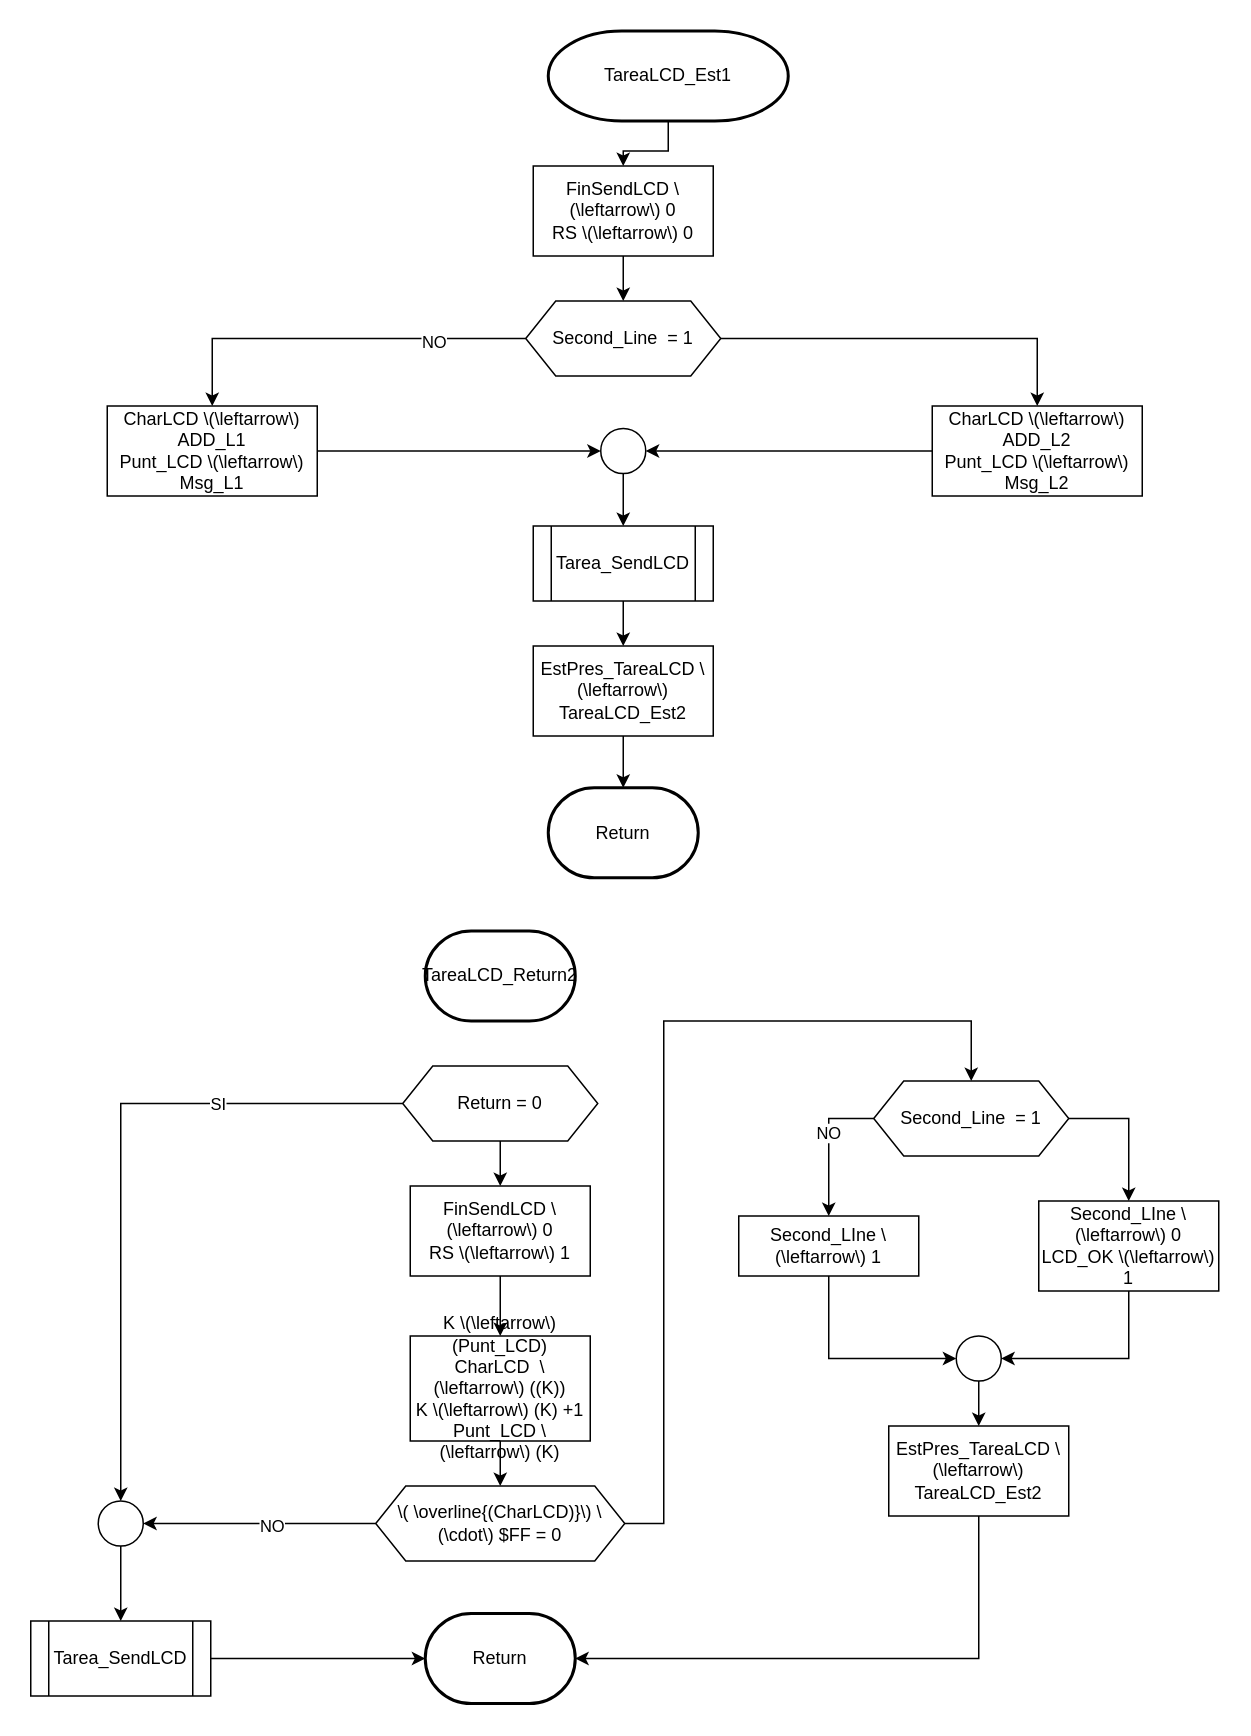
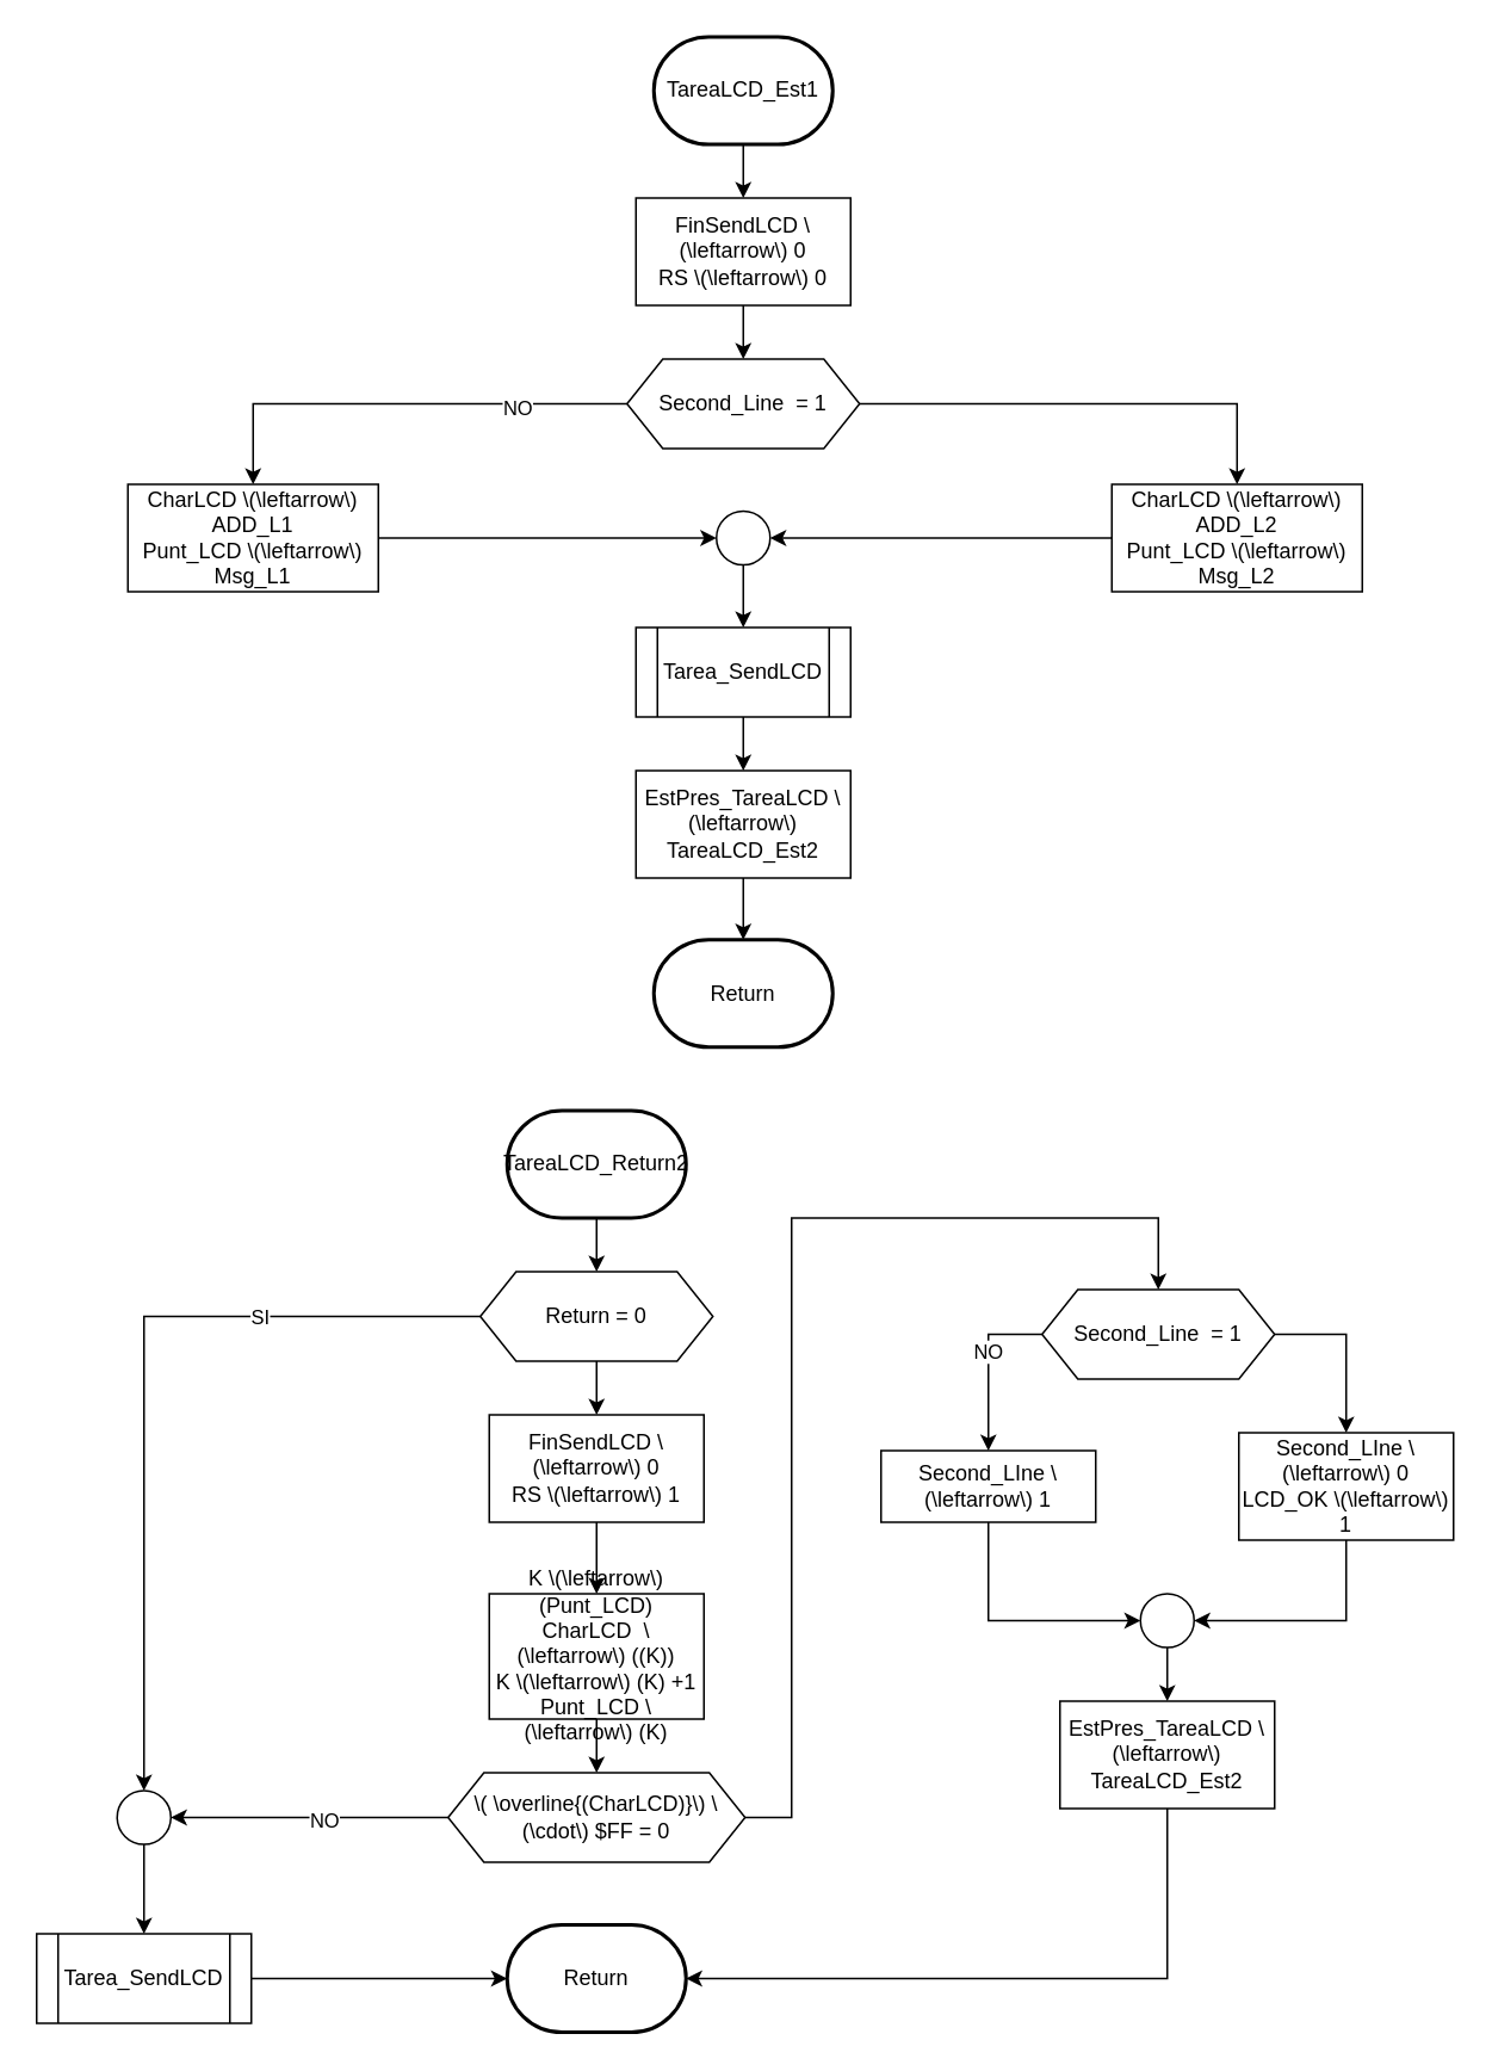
  <mxCell id="0" />
  <mxCell id="1" parent="0" />
  <mxCell id="2" style="edgeStyle=orthogonalEdgeStyle;rounded=0;orthogonalLoop=1;jettySize=auto;html=1;exitX=0.5;exitY=1;exitDx=0;exitDy=0;exitPerimeter=0;" edge="1" parent="1" source="3" target="5"><mxGeometry relative="1" as="geometry" /></mxCell>
- <mxCell id="3" value="TareaLCD_Est1" style="strokeWidth=2;html=1;shape=mxgraph.flowchart.terminator;whiteSpace=wrap;" vertex="1" parent="1"><mxGeometry x="365" y="20" width="160" height="60" as="geometry" /></mxCell>
+ <mxCell id="3" value="TareaLCD_Est1" style="strokeWidth=2;html=1;shape=mxgraph.flowchart.terminator;whiteSpace=wrap;" vertex="1" parent="1"><mxGeometry x="365" y="20" width="100" height="60" as="geometry" /></mxCell>
  <mxCell id="4" style="edgeStyle=orthogonalEdgeStyle;rounded=0;orthogonalLoop=1;jettySize=auto;html=1;exitX=0.5;exitY=1;exitDx=0;exitDy=0;entryX=0.5;entryY=0;entryDx=0;entryDy=0;" edge="1" parent="1" source="5" target="9"><mxGeometry relative="1" as="geometry" /></mxCell>
  <mxCell id="5" value="FinSendLCD \(\leftarrow\) 0&lt;br&gt;RS \(\leftarrow\) 0" style="rounded=0;whiteSpace=wrap;html=1;" vertex="1" parent="1"><mxGeometry x="355" y="110" width="120" height="60" as="geometry" /></mxCell>
  <mxCell id="6" style="edgeStyle=orthogonalEdgeStyle;rounded=0;orthogonalLoop=1;jettySize=auto;html=1;exitX=0;exitY=0.5;exitDx=0;exitDy=0;" edge="1" parent="1" source="9" target="11"><mxGeometry relative="1" as="geometry" /></mxCell>
  <mxCell id="7" value="NO" style="edgeLabel;html=1;align=center;verticalAlign=middle;resizable=0;points=[];" vertex="1" connectable="0" parent="6"><mxGeometry x="-0.512" y="2" relative="1" as="geometry"><mxPoint as="offset" /></mxGeometry></mxCell>
  <mxCell id="8" style="edgeStyle=orthogonalEdgeStyle;rounded=0;orthogonalLoop=1;jettySize=auto;html=1;exitX=1;exitY=0.5;exitDx=0;exitDy=0;entryX=0.5;entryY=0;entryDx=0;entryDy=0;" edge="1" parent="1" source="9" target="13"><mxGeometry relative="1" as="geometry" /></mxCell>
  <mxCell id="9" value="Second_Line&amp;nbsp; = 1" style="shape=hexagon;perimeter=hexagonPerimeter2;whiteSpace=wrap;html=1;fixedSize=1;" vertex="1" parent="1"><mxGeometry x="350" y="200" width="130" height="50" as="geometry" /></mxCell>
  <mxCell id="10" style="edgeStyle=orthogonalEdgeStyle;rounded=0;orthogonalLoop=1;jettySize=auto;html=1;exitX=1;exitY=0.5;exitDx=0;exitDy=0;entryX=0;entryY=0.5;entryDx=0;entryDy=0;" edge="1" parent="1" source="11" target="15"><mxGeometry relative="1" as="geometry" /></mxCell>
  <mxCell id="11" value="CharLCD \(\leftarrow\) ADD_L1&lt;br&gt;Punt_LCD \(\leftarrow\) Msg_L1" style="rounded=0;whiteSpace=wrap;html=1;" vertex="1" parent="1"><mxGeometry x="71" y="270" width="140" height="60" as="geometry" /></mxCell>
  <mxCell id="12" style="edgeStyle=orthogonalEdgeStyle;rounded=0;orthogonalLoop=1;jettySize=auto;html=1;exitX=0;exitY=0.5;exitDx=0;exitDy=0;entryX=1;entryY=0.5;entryDx=0;entryDy=0;" edge="1" parent="1" source="13" target="15"><mxGeometry relative="1" as="geometry" /></mxCell>
  <mxCell id="13" value="CharLCD \(\leftarrow\) ADD_L2&lt;br&gt;Punt_LCD \(\leftarrow\) Msg_L2" style="rounded=0;whiteSpace=wrap;html=1;" vertex="1" parent="1"><mxGeometry x="621" y="270" width="140" height="60" as="geometry" /></mxCell>
  <mxCell id="14" style="edgeStyle=orthogonalEdgeStyle;rounded=0;orthogonalLoop=1;jettySize=auto;html=1;exitX=0.5;exitY=1;exitDx=0;exitDy=0;entryX=0.5;entryY=0;entryDx=0;entryDy=0;" edge="1" parent="1" source="15" target="17"><mxGeometry relative="1" as="geometry" /></mxCell>
  <mxCell id="15" value="" style="ellipse;whiteSpace=wrap;html=1;aspect=fixed;" vertex="1" parent="1"><mxGeometry x="400" y="285" width="30" height="30" as="geometry" /></mxCell>
  <mxCell id="16" value="" style="edgeStyle=orthogonalEdgeStyle;rounded=0;orthogonalLoop=1;jettySize=auto;html=1;" edge="1" parent="1" source="17" target="19"><mxGeometry relative="1" as="geometry" /></mxCell>
  <mxCell id="17" value="Tarea_SendLCD" style="shape=process;whiteSpace=wrap;html=1;backgroundOutline=1;" vertex="1" parent="1"><mxGeometry x="355" y="350" width="120" height="50" as="geometry" /></mxCell>
  <mxCell id="18" value="" style="edgeStyle=orthogonalEdgeStyle;rounded=0;orthogonalLoop=1;jettySize=auto;html=1;" edge="1" parent="1" source="19" target="20"><mxGeometry relative="1" as="geometry" /></mxCell>
  <mxCell id="19" value="EstPres_TareaLCD \(\leftarrow\) TareaLCD_Est2" style="rounded=0;whiteSpace=wrap;html=1;" vertex="1" parent="1"><mxGeometry x="355" y="430" width="120" height="60" as="geometry" /></mxCell>
  <mxCell id="20" value="Return" style="strokeWidth=2;html=1;shape=mxgraph.flowchart.terminator;whiteSpace=wrap;" vertex="1" parent="1"><mxGeometry x="365" y="524.5" width="100" height="60" as="geometry" /></mxCell>
+ <mxCell id="21" style="edgeStyle=orthogonalEdgeStyle;rounded=0;orthogonalLoop=1;jettySize=auto;html=1;exitX=0.5;exitY=1;exitDx=0;exitDy=0;exitPerimeter=0;entryX=0.5;entryY=0;entryDx=0;entryDy=0;" edge="1" parent="1" source="22" target="26"><mxGeometry relative="1" as="geometry" /></mxCell>
  <mxCell id="22" value="TareaLCD_Return2" style="strokeWidth=2;html=1;shape=mxgraph.flowchart.terminator;whiteSpace=wrap;" vertex="1" parent="1"><mxGeometry x="283" y="620" width="100" height="60" as="geometry" /></mxCell>
  <mxCell id="23" style="edgeStyle=orthogonalEdgeStyle;rounded=0;orthogonalLoop=1;jettySize=auto;html=1;exitX=0;exitY=0.5;exitDx=0;exitDy=0;entryX=0.5;entryY=0;entryDx=0;entryDy=0;" edge="1" parent="1" source="26" target="30"><mxGeometry relative="1" as="geometry" /></mxCell>
  <mxCell id="24" value="SI" style="edgeLabel;html=1;align=center;verticalAlign=middle;resizable=0;points=[];" vertex="1" connectable="0" parent="23"><mxGeometry x="-0.451" relative="1" as="geometry"><mxPoint as="offset" /></mxGeometry></mxCell>
  <mxCell id="25" value="" style="edgeStyle=orthogonalEdgeStyle;rounded=0;orthogonalLoop=1;jettySize=auto;html=1;" edge="1" parent="1" source="26" target="32"><mxGeometry relative="1" as="geometry" /></mxCell>
  <mxCell id="26" value="Return = 0" style="shape=hexagon;perimeter=hexagonPerimeter2;whiteSpace=wrap;html=1;fixedSize=1;" vertex="1" parent="1"><mxGeometry x="268" y="710" width="130" height="50" as="geometry" /></mxCell>
  <mxCell id="27" style="edgeStyle=orthogonalEdgeStyle;rounded=0;orthogonalLoop=1;jettySize=auto;html=1;exitX=1;exitY=0.5;exitDx=0;exitDy=0;" edge="1" parent="1" source="28" target="39"><mxGeometry relative="1" as="geometry" /></mxCell>
  <mxCell id="28" value="Tarea_SendLCD" style="shape=process;whiteSpace=wrap;html=1;backgroundOutline=1;" vertex="1" parent="1"><mxGeometry x="20" y="1080" width="120" height="50" as="geometry" /></mxCell>
  <mxCell id="29" value="" style="edgeStyle=orthogonalEdgeStyle;rounded=0;orthogonalLoop=1;jettySize=auto;html=1;" edge="1" parent="1" source="30" target="28"><mxGeometry relative="1" as="geometry" /></mxCell>
  <mxCell id="30" value="" style="ellipse;whiteSpace=wrap;html=1;aspect=fixed;" vertex="1" parent="1"><mxGeometry x="65" y="1000" width="30" height="30" as="geometry" /></mxCell>
  <mxCell id="31" value="" style="edgeStyle=orthogonalEdgeStyle;rounded=0;orthogonalLoop=1;jettySize=auto;html=1;" edge="1" parent="1" source="32" target="34"><mxGeometry relative="1" as="geometry" /></mxCell>
  <mxCell id="32" value="FinSendLCD \(\leftarrow\) 0&lt;br&gt;RS \(\leftarrow\) 1" style="rounded=0;whiteSpace=wrap;html=1;" vertex="1" parent="1"><mxGeometry x="273" y="790" width="120" height="60" as="geometry" /></mxCell>
  <mxCell id="33" style="edgeStyle=orthogonalEdgeStyle;rounded=0;orthogonalLoop=1;jettySize=auto;html=1;exitX=0.5;exitY=1;exitDx=0;exitDy=0;entryX=0.5;entryY=0;entryDx=0;entryDy=0;" edge="1" parent="1" source="34" target="38"><mxGeometry relative="1" as="geometry" /></mxCell>
  <mxCell id="34" value="K \(\leftarrow\) (Punt_LCD)&lt;br&gt;CharLCD&amp;nbsp; \(\leftarrow\) ((K))&lt;br&gt;K \(\leftarrow\) (K) +1&lt;br&gt;Punt_LCD \(\leftarrow\) (K)" style="rounded=0;whiteSpace=wrap;html=1;" vertex="1" parent="1"><mxGeometry x="273" y="890" width="120" height="70" as="geometry" /></mxCell>
  <mxCell id="35" style="edgeStyle=orthogonalEdgeStyle;rounded=0;orthogonalLoop=1;jettySize=auto;html=1;exitX=0;exitY=0.5;exitDx=0;exitDy=0;entryX=1;entryY=0.5;entryDx=0;entryDy=0;" edge="1" parent="1" source="38" target="30"><mxGeometry relative="1" as="geometry" /></mxCell>
  <mxCell id="36" value="NO" style="edgeLabel;html=1;align=center;verticalAlign=middle;resizable=0;points=[];" vertex="1" connectable="0" parent="35"><mxGeometry x="-0.097" y="1" relative="1" as="geometry"><mxPoint as="offset" /></mxGeometry></mxCell>
  <mxCell id="37" style="edgeStyle=orthogonalEdgeStyle;rounded=0;orthogonalLoop=1;jettySize=auto;html=1;exitX=1;exitY=0.5;exitDx=0;exitDy=0;entryX=0.5;entryY=0;entryDx=0;entryDy=0;" edge="1" parent="1" source="38" target="43"><mxGeometry relative="1" as="geometry"><Array as="points"><mxPoint x="442" y="1015" /><mxPoint x="442" y="680" /><mxPoint x="647" y="680" /></Array></mxGeometry></mxCell>
  <mxCell id="38" value="\( \overline{(CharLCD)}\) \(\cdot\) $FF = 0" style="shape=hexagon;perimeter=hexagonPerimeter2;whiteSpace=wrap;html=1;fixedSize=1;" vertex="1" parent="1"><mxGeometry x="250" y="990" width="166" height="50" as="geometry" /></mxCell>
  <mxCell id="39" value="Return" style="strokeWidth=2;html=1;shape=mxgraph.flowchart.terminator;whiteSpace=wrap;" vertex="1" parent="1"><mxGeometry x="283" y="1075" width="100" height="60" as="geometry" /></mxCell>
  <mxCell id="40" style="edgeStyle=orthogonalEdgeStyle;rounded=0;orthogonalLoop=1;jettySize=auto;html=1;exitX=0;exitY=0.5;exitDx=0;exitDy=0;" edge="1" parent="1" source="43" target="47"><mxGeometry relative="1" as="geometry" /></mxCell>
  <mxCell id="41" value="NO" style="edgeLabel;html=1;align=center;verticalAlign=middle;resizable=0;points=[];" vertex="1" connectable="0" parent="40"><mxGeometry x="-0.17" y="-1" relative="1" as="geometry"><mxPoint as="offset" /></mxGeometry></mxCell>
  <mxCell id="42" style="edgeStyle=orthogonalEdgeStyle;rounded=0;orthogonalLoop=1;jettySize=auto;html=1;exitX=1;exitY=0.5;exitDx=0;exitDy=0;" edge="1" parent="1" source="43" target="45"><mxGeometry relative="1" as="geometry" /></mxCell>
  <mxCell id="43" value="Second_Line&amp;nbsp; = 1" style="shape=hexagon;perimeter=hexagonPerimeter2;whiteSpace=wrap;html=1;fixedSize=1;" vertex="1" parent="1"><mxGeometry x="582" y="720" width="130" height="50" as="geometry" /></mxCell>
  <mxCell id="44" style="edgeStyle=orthogonalEdgeStyle;rounded=0;orthogonalLoop=1;jettySize=auto;html=1;exitX=0.5;exitY=1;exitDx=0;exitDy=0;entryX=1;entryY=0.5;entryDx=0;entryDy=0;" edge="1" parent="1" source="45" target="51"><mxGeometry relative="1" as="geometry" /></mxCell>
  <mxCell id="45" value="Second_LIne \(\leftarrow\) 0&lt;br&gt;LCD_OK \(\leftarrow\) 1" style="rounded=0;whiteSpace=wrap;html=1;" vertex="1" parent="1"><mxGeometry x="692" y="800" width="120" height="60" as="geometry" /></mxCell>
  <mxCell id="46" style="edgeStyle=orthogonalEdgeStyle;rounded=0;orthogonalLoop=1;jettySize=auto;html=1;exitX=0.5;exitY=1;exitDx=0;exitDy=0;entryX=0;entryY=0.5;entryDx=0;entryDy=0;" edge="1" parent="1" source="47" target="51"><mxGeometry relative="1" as="geometry" /></mxCell>
  <mxCell id="47" value="Second_LIne \(\leftarrow\) 1" style="rounded=0;whiteSpace=wrap;html=1;" vertex="1" parent="1"><mxGeometry x="492" y="810" width="120" height="40" as="geometry" /></mxCell>
  <mxCell id="48" value="EstPres_TareaLCD \(\leftarrow\) TareaLCD_Est2" style="rounded=0;whiteSpace=wrap;html=1;" vertex="1" parent="1"><mxGeometry x="592" y="950" width="120" height="60" as="geometry" /></mxCell>
  <mxCell id="49" style="edgeStyle=orthogonalEdgeStyle;rounded=0;orthogonalLoop=1;jettySize=auto;html=1;exitX=0.5;exitY=1;exitDx=0;exitDy=0;entryX=1;entryY=0.5;entryDx=0;entryDy=0;entryPerimeter=0;" edge="1" parent="1" source="48" target="39"><mxGeometry relative="1" as="geometry" /></mxCell>
  <mxCell id="50" style="edgeStyle=orthogonalEdgeStyle;rounded=0;orthogonalLoop=1;jettySize=auto;html=1;exitX=0.5;exitY=1;exitDx=0;exitDy=0;entryX=0.5;entryY=0;entryDx=0;entryDy=0;" edge="1" parent="1" source="51" target="48"><mxGeometry relative="1" as="geometry" /></mxCell>
  <mxCell id="51" value="" style="ellipse;whiteSpace=wrap;html=1;aspect=fixed;" vertex="1" parent="1"><mxGeometry x="637" y="890" width="30" height="30" as="geometry" /></mxCell>
